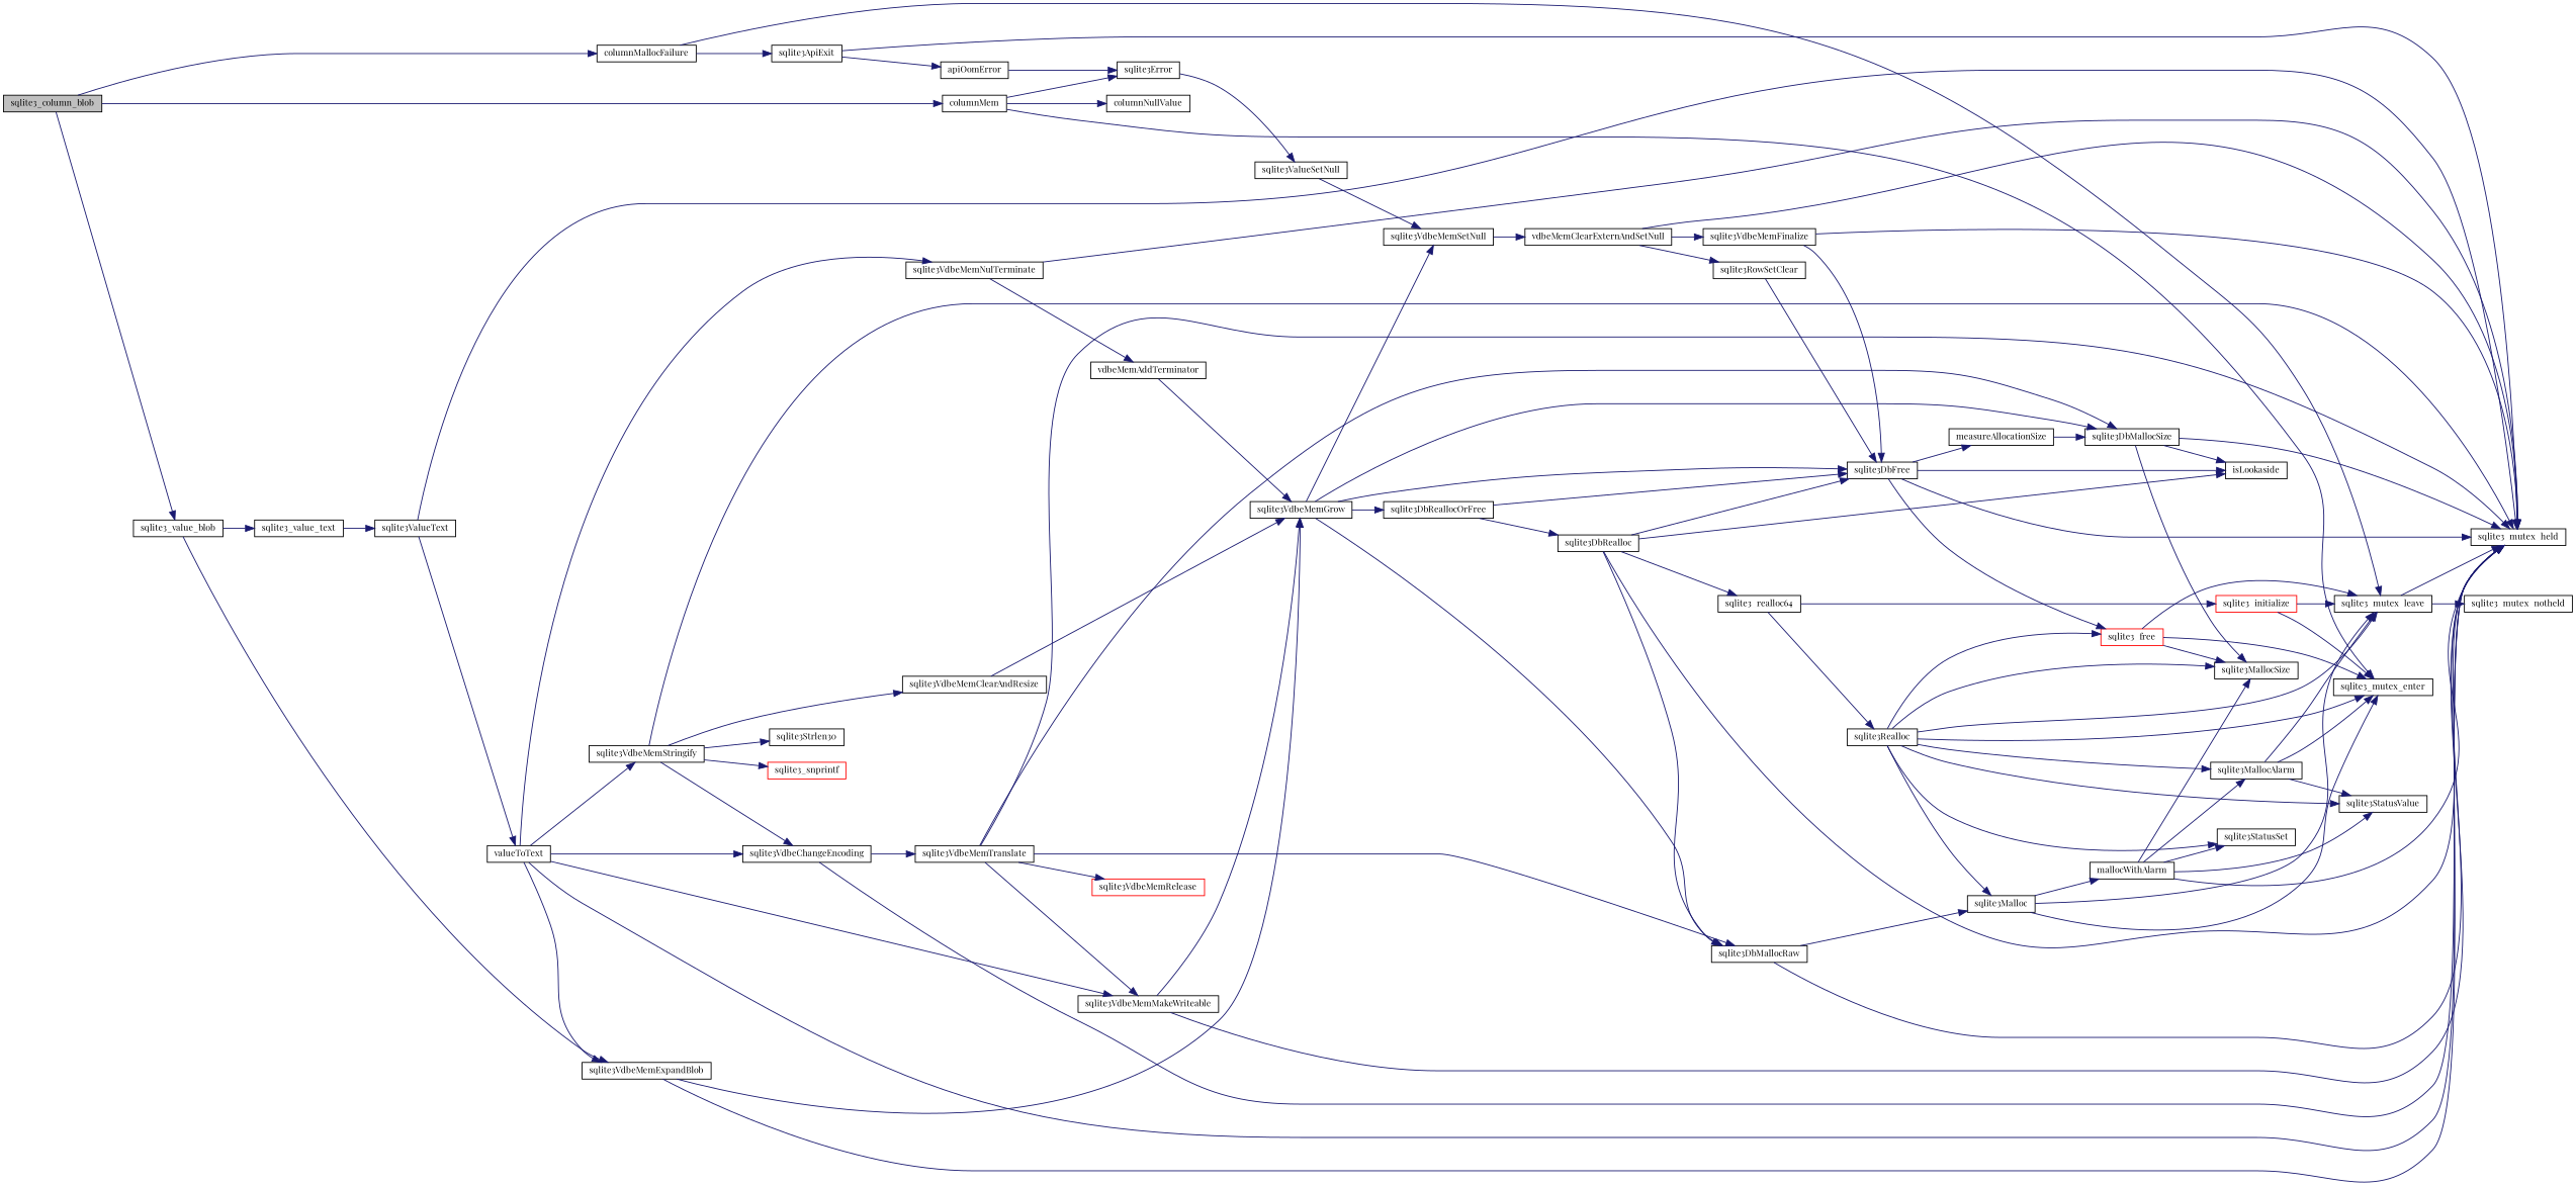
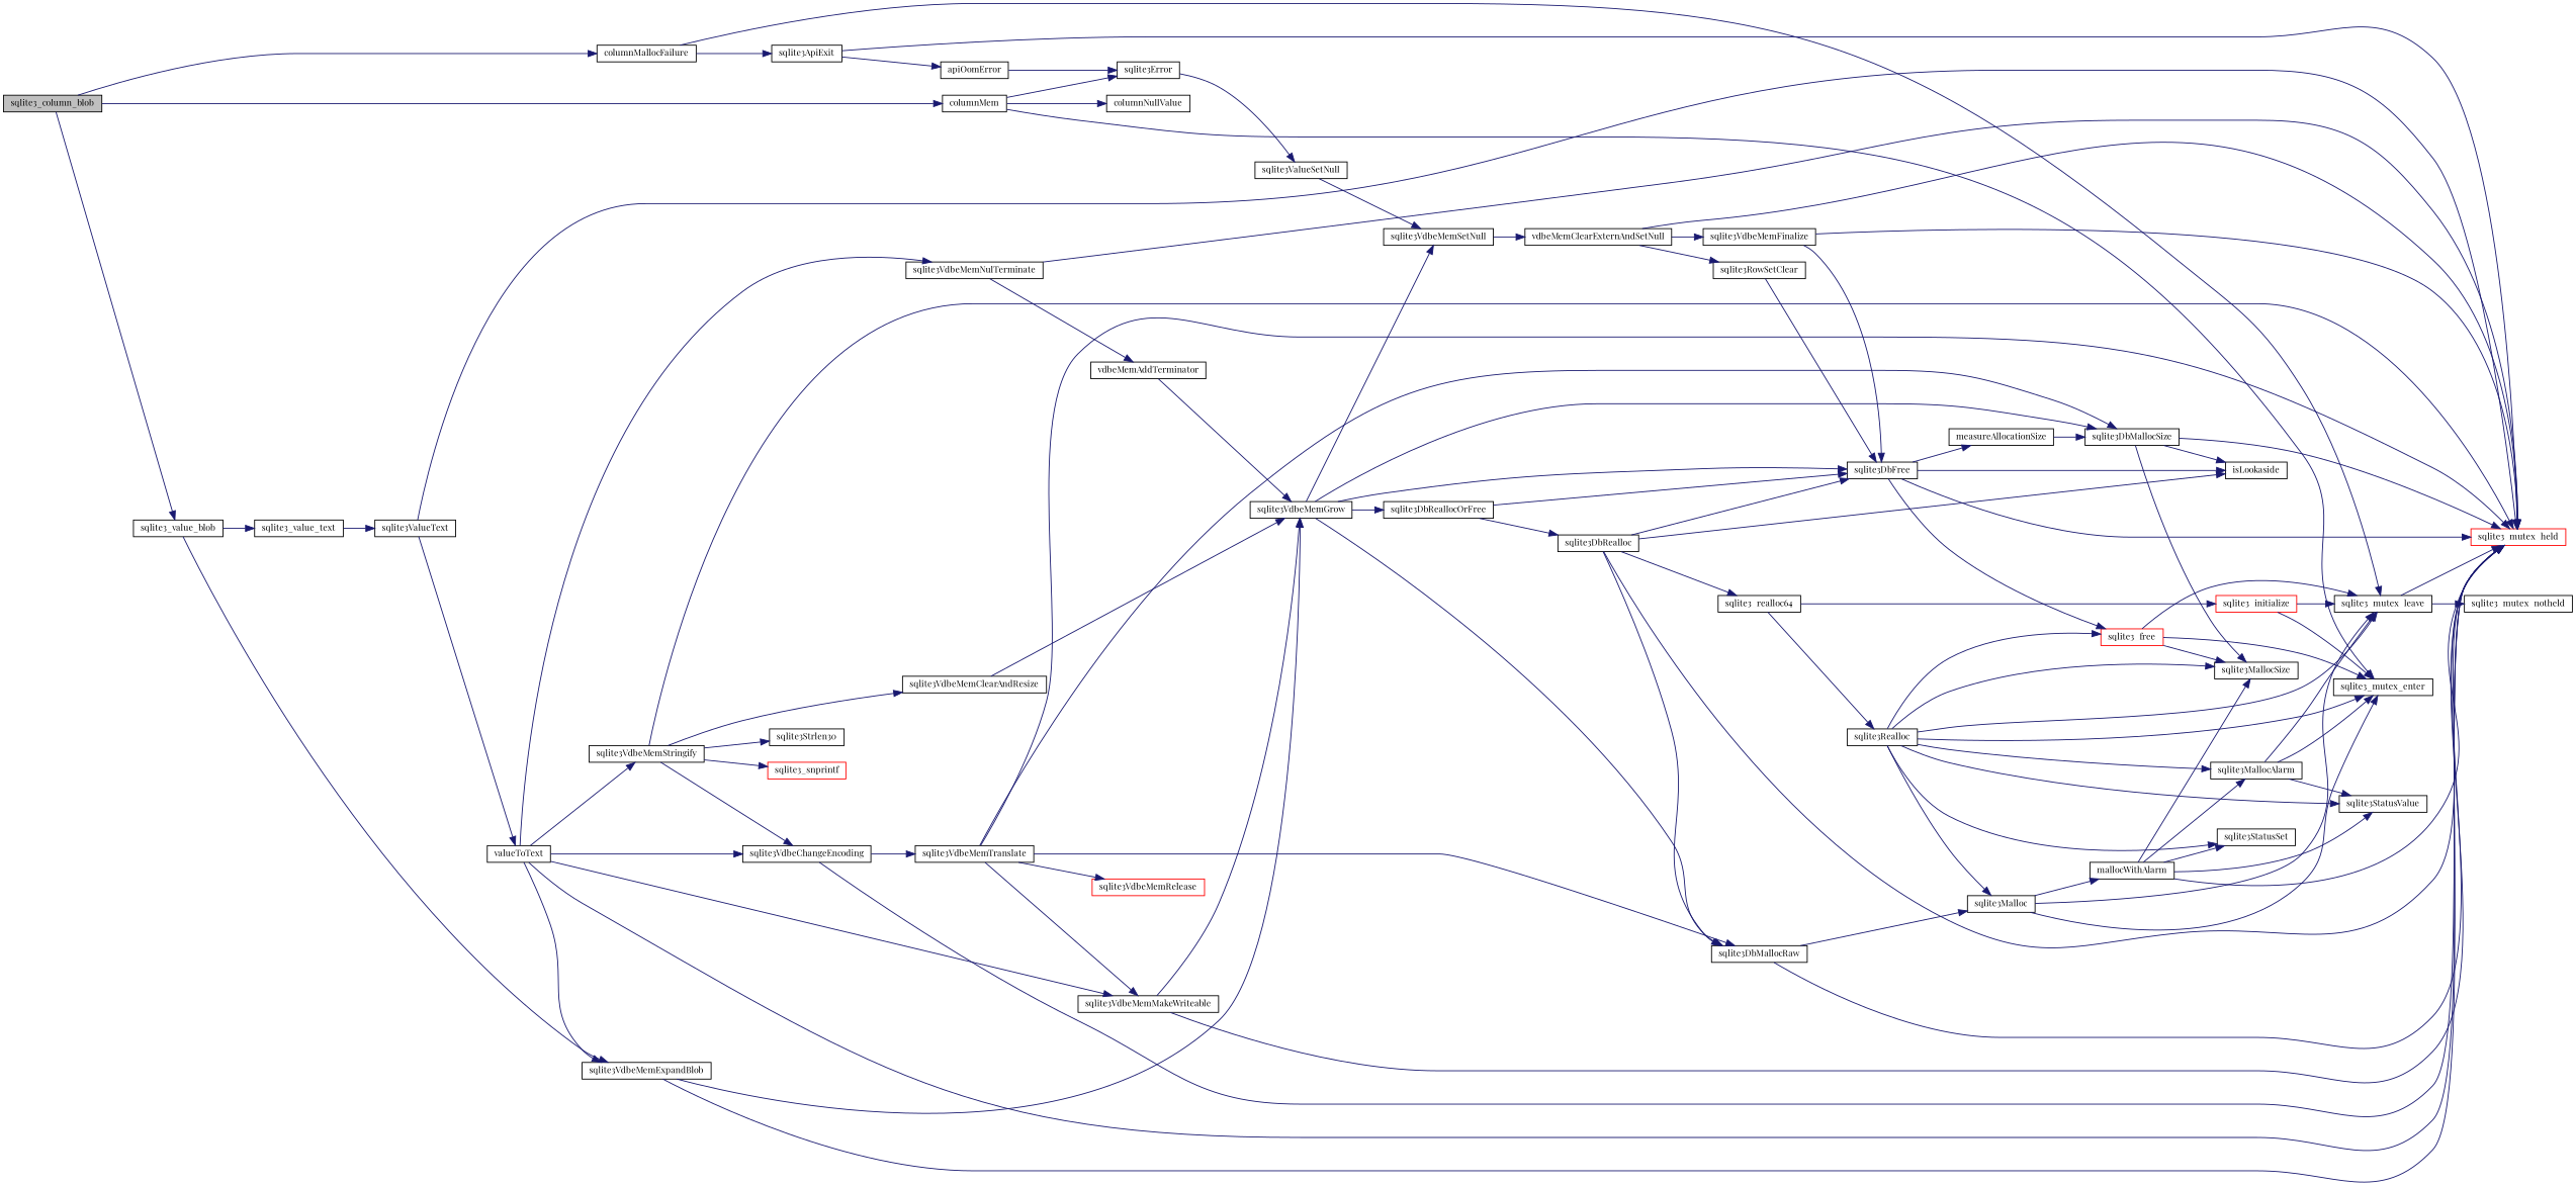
  digraph {
    fontname="Playfair Display"
    rankdir=LR
    node [color=black fillcolor=white fontname="Playfair Display" fontsize=10 shape=record style=filled]
    edge [color=midnightblue fontname="Playfair Display" fontsize=10 labelfontname=FreeSans labelfontsize=10 style=solid]
    n1 [fillcolor=grey75 fontcolor=black height=0.2 label=sqlite3_column_blob width=0.4]
    n2 [height=0.2 label=sqlite3_value_blob width=0.4]
    n3 [height=0.2 label=columnMem width=0.4]
    n4 [height=0.2 label=columnMallocFailure width=0.4]
    n5 [height=0.2 label=sqlite3VdbeMemExpandBlob width=0.4]
    n6 [height=0.2 label=sqlite3_value_text width=0.4]
    n7 [height=0.2 label=sqlite3_mutex_enter width=0.4]
    n8 [height=0.2 label=sqlite3Error width=0.4]
    n9 [height=0.2 label=columnNullValue width=0.4]
    n10 [height=0.2 label=sqlite3_mutex_leave width=0.4]
    n11 [height=0.2 label=sqlite3ApiExit width=0.4]
-   n12 [height=0.2 label=sqlite3_mutex_held width=0.4]
+   n12 [color=red height=0.2 label=sqlite3_mutex_held width=0.4]
    n13 [height=0.2 label=sqlite3VdbeMemGrow width=0.4]
    n14 [height=0.2 label=sqlite3ValueText width=0.4]
    n15 [height=0.2 label=sqlite3DbMallocSize width=0.4]
    n16 [height=0.2 label=sqlite3DbReallocOrFree width=0.4]
    n17 [height=0.2 label=sqlite3DbMallocRaw width=0.4]
    n18 [height=0.2 label=sqlite3DbFree width=0.4]
    n19 [height=0.2 label=sqlite3VdbeMemSetNull width=0.4]
    n20 [height=0.2 label=sqlite3MallocSize width=0.4]
    n21 [height=0.2 label=isLookaside width=0.4]
    n22 [height=0.2 label=sqlite3DbRealloc width=0.4]
    n23 [height=0.2 label=sqlite3Malloc width=0.4]
    n24 [height=0.2 label=measureAllocationSize width=0.4]
    n25 [color=red height=0.2 label=sqlite3_free width=0.4]
    n26 [height=0.2 label=vdbeMemClearExternAndSetNull width=0.4]
    n27 [height=0.2 label=sqlite3_realloc64 width=0.4]
    n28 [color=red height=0.2 label=sqlite3_initialize width=0.4]
    n29 [height=0.2 label=sqlite3Realloc width=0.4]
    n30 [height=0.2 label=mallocWithAlarm width=0.4]
    n31 [height=0.2 label=sqlite3StatusSet width=0.4]
    n32 [height=0.2 label=sqlite3StatusValue width=0.4]
    n33 [height=0.2 label=sqlite3MallocAlarm width=0.4]
    n34 [height=0.2 label=sqlite3_mutex_notheld width=0.4]
    n35 [height=0.2 label=sqlite3VdbeMemFinalize width=0.4]
    n36 [height=0.2 label=sqlite3RowSetClear width=0.4]
    n37 [height=0.2 label=valueToText width=0.4]
    n38 [height=0.2 label=sqlite3VdbeChangeEncoding width=0.4]
    n39 [height=0.2 label=sqlite3VdbeMemMakeWriteable width=0.4]
    n40 [height=0.2 label=sqlite3VdbeMemNulTerminate width=0.4]
    n41 [height=0.2 label=sqlite3VdbeMemStringify width=0.4]
    n42 [height=0.2 label=sqlite3VdbeMemTranslate width=0.4]
    n43 [height=0.2 label=vdbeMemAddTerminator width=0.4]
    n44 [height=0.2 label=sqlite3VdbeMemClearAndResize width=0.4]
    n45 [color=red height=0.2 label=sqlite3_snprintf width=0.4]
    n46 [height=0.2 label=sqlite3Strlen30 width=0.4]
    n47 [color=red height=0.2 label=sqlite3VdbeMemRelease width=0.4]
    n48 [height=0.2 label=sqlite3ValueSetNull width=0.4]
    n49 [height=0.2 label=apiOomError width=0.4]
    n1 -> n2
    n1 -> n3
    n1 -> n4
    n2 -> n5
    n2 -> n6
    n3 -> n7
    n3 -> n8
    n3 -> n9
    n4 -> n10
    n4 -> n11
    n5 -> n12
    n5 -> n13
    n6 -> n14
    n8 -> n48
    n10 -> n12
    n10 -> n34
    n11 -> n12
    n11 -> n49
    n13 -> n15
    n13 -> n16
    n13 -> n17
    n13 -> n18
    n13 -> n19
    n14 -> n12
    n14 -> n37
    n15 -> n12
    n15 -> n20
    n15 -> n21
    n16 -> n18
    n16 -> n22
    n17 -> n12
    n17 -> n23
    n18 -> n12
    n18 -> n21
    n18 -> n24
    n18 -> n25
    n19 -> n26
    n22 -> n12
    n22 -> n17
    n22 -> n18
    n22 -> n21
    n22 -> n27
    n23 -> n7
    n23 -> n10
    n23 -> n30
    n24 -> n15
    n25 -> n7
    n25 -> n10
    n25 -> n20
    n26 -> n12
    n26 -> n35
    n26 -> n36
    n27 -> n28
    n27 -> n29
    n28 -> n7
    n28 -> n10
    n29 -> n7
    n29 -> n10
    n29 -> n20
    n29 -> n23
    n29 -> n25
    n29 -> n31
    n29 -> n32
    n29 -> n33
    n30 -> n12
    n30 -> n20
    n30 -> n31
    n30 -> n32
    n30 -> n33
    n33 -> n7
    n33 -> n10
    n33 -> n32
    n35 -> n12
    n35 -> n18
    n36 -> n18
    n37 -> n5
    n37 -> n12
    n37 -> n38
    n37 -> n39
    n37 -> n40
    n37 -> n41
    n38 -> n12
    n38 -> n42
    n39 -> n12
    n39 -> n13
    n40 -> n12
    n40 -> n43
    n41 -> n12
    n41 -> n38
    n41 -> n44
    n41 -> n45
    n41 -> n46
    n42 -> n12
    n42 -> n15
    n42 -> n17
    n42 -> n39
    n42 -> n47
    n43 -> n13
    n44 -> n13
    n48 -> n19
    n49 -> n8
  }
